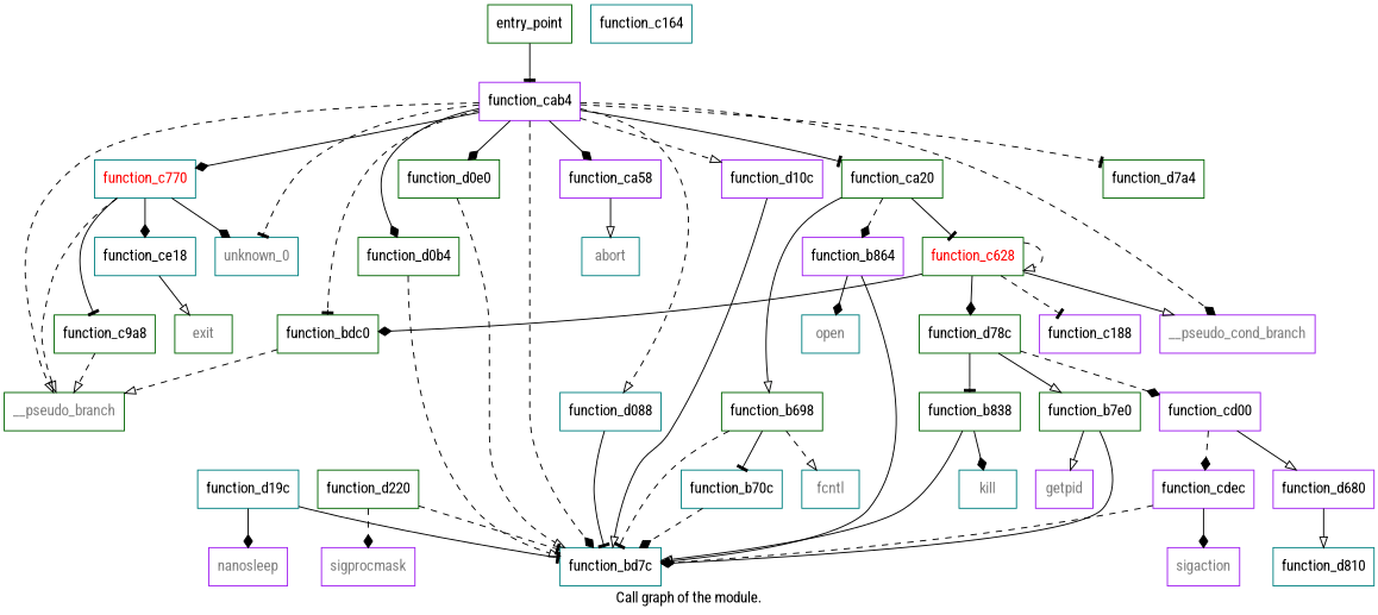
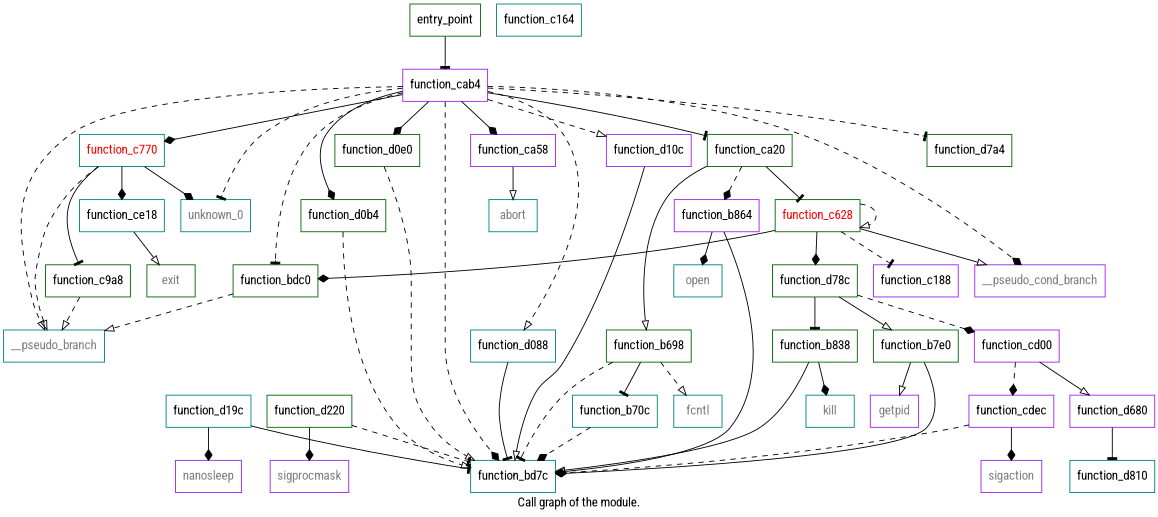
  digraph {
    fontname="Roboto Condensed"
    label="Call graph of the module."
    node [color=darkgreen fontname="Roboto Condensed" shape=record]
    edge [arrowhead=onormal fontname="Roboto Condensed" style=solid]
-   n1 [fontcolor=gray50 label="{__pseudo_branch}"]
+   n1 [color=teal fontcolor=gray50 label="{__pseudo_branch}"]
    n2 [color=purple fontcolor=gray50 label="{__pseudo_cond_branch}"]
    n3 [label="{entry_point}"]
    n4 [color=purple label="{function_cab4}"]
    n5 [color=teal label="{function_bd7c}"]
    n6 [label="{function_bdc0}"]
    n7 [color=teal fontcolor=red label="{function_c770}"]
    n8 [color=teal fontcolor=gray50 label="{unknown_0}"]
    n9 [label="{function_ca20}"]
    n10 [color=purple label="{function_ca58}"]
    n11 [color=teal label="{function_d088}"]
    n12 [label="{function_d0b4}"]
    n13 [label="{function_d0e0}"]
    n14 [color=purple label="{function_d10c}"]
    n15 [label="{function_d7a4}"]
    n16 [label="{function_b698}"]
    n17 [color=teal label="{function_b70c}"]
    n18 [color=teal fontcolor=gray50 label="{fcntl}"]
    n19 [label="{function_b7e0}"]
    n20 [color=purple fontcolor=gray50 label="{getpid}"]
    n21 [label="{function_b838}"]
    n22 [color=teal fontcolor=gray50 label="{kill}"]
    n23 [color=purple label="{function_b864}"]
    n24 [color=teal fontcolor=gray50 label="{open}"]
    n25 [color=teal label="{function_c164}"]
    n26 [color=purple label="{function_c188}"]
    n27 [fontcolor=red label="{function_c628}"]
    n28 [label="{function_d78c}"]
    n29 [color=purple label="{function_cd00}"]
    n30 [color=purple label="{function_cdec}"]
    n31 [color=purple label="{function_d680}"]
    n32 [label="{function_c9a8}"]
    n33 [color=teal label="{function_ce18}"]
    n34 [fontcolor=gray50 label="{exit}"]
    n35 [color=teal fontcolor=gray50 label="{abort}"]
    n36 [color=purple fontcolor=gray50 label="{sigaction}"]
    n37 [color=teal label="{function_d810}"]
    n38 [color=teal label="{function_d19c}"]
    n39 [color=purple fontcolor=gray50 label="{nanosleep}"]
    n40 [label="{function_d220}"]
    n41 [color=purple fontcolor=gray50 label="{sigprocmask}"]
    n3 -> n4 [arrowhead=tee]
    n4 -> n1 [style=dashed]
    n4 -> n2 [arrowhead=diamond style=dashed]
    n4 -> n5 [arrowhead=diamond style=dashed]
    n4 -> n6 [arrowhead=tee style=dashed]
    n4 -> n7 [arrowhead=diamond]
    n4 -> n8 [arrowhead=tee style=dashed]
    n4 -> n9 [arrowhead=tee]
    n4 -> n10 [arrowhead=diamond]
    n4 -> n11 [style=dashed]
    n4 -> n12 [arrowhead=diamond]
    n4 -> n13 [arrowhead=diamond]
    n4 -> n14 [style=dashed]
    n4 -> n15 [arrowhead=tee style=dashed]
    n6 -> n1 [style=dashed]
    n7 -> n1 [style=dashed]
    n7 -> n8 [arrowhead=diamond]
    n7 -> n32 [arrowhead=tee]
    n7 -> n33 [arrowhead=diamond]
    n9 -> n16
    n9 -> n23 [arrowhead=diamond style=dashed]
    n9 -> n27 [arrowhead=tee]
    n10 -> n35
    n11 -> n5 [arrowhead=tee]
    n12 -> n5 [style=dashed]
    n13 -> n5 [style=dashed]
    n14 -> n5
    n16 -> n5 [arrowhead=tee style=dashed]
    n16 -> n17 [arrowhead=tee]
    n16 -> n18 [style=dashed]
    n17 -> n5 [arrowhead=diamond style=dashed]
    n19 -> n5 [arrowhead=diamond]
    n19 -> n20
    n21 -> n5
    n21 -> n22 [arrowhead=diamond]
    n23 -> n5
    n23 -> n24 [arrowhead=diamond]
    n27 -> n2
    n27 -> n6 [arrowhead=diamond]
    n27 -> n26 [arrowhead=tee style=dashed]
    n27 -> n27 [style=dashed]
    n27 -> n28 [arrowhead=diamond]
    n28 -> n19
    n28 -> n21 [arrowhead=tee]
    n28 -> n29 [arrowhead=diamond style=dashed]
    n29 -> n30 [arrowhead=diamond style=dashed]
    n29 -> n31
    n30 -> n5 [arrowhead=diamond style=dashed]
    n30 -> n36 [arrowhead=diamond]
-   n31 -> n37
+   n31 -> n37 [arrowhead=tee]
    n32 -> n1 [style=dashed]
    n33 -> n34
    n38 -> n5 [arrowhead=tee]
    n38 -> n39 [arrowhead=diamond]
    n40 -> n5 [arrowhead=tee style=dashed]
-   n40 -> n41 [arrowhead=diamond style=dashed]
+   n40 -> n41 [arrowhead=diamond]
  }
